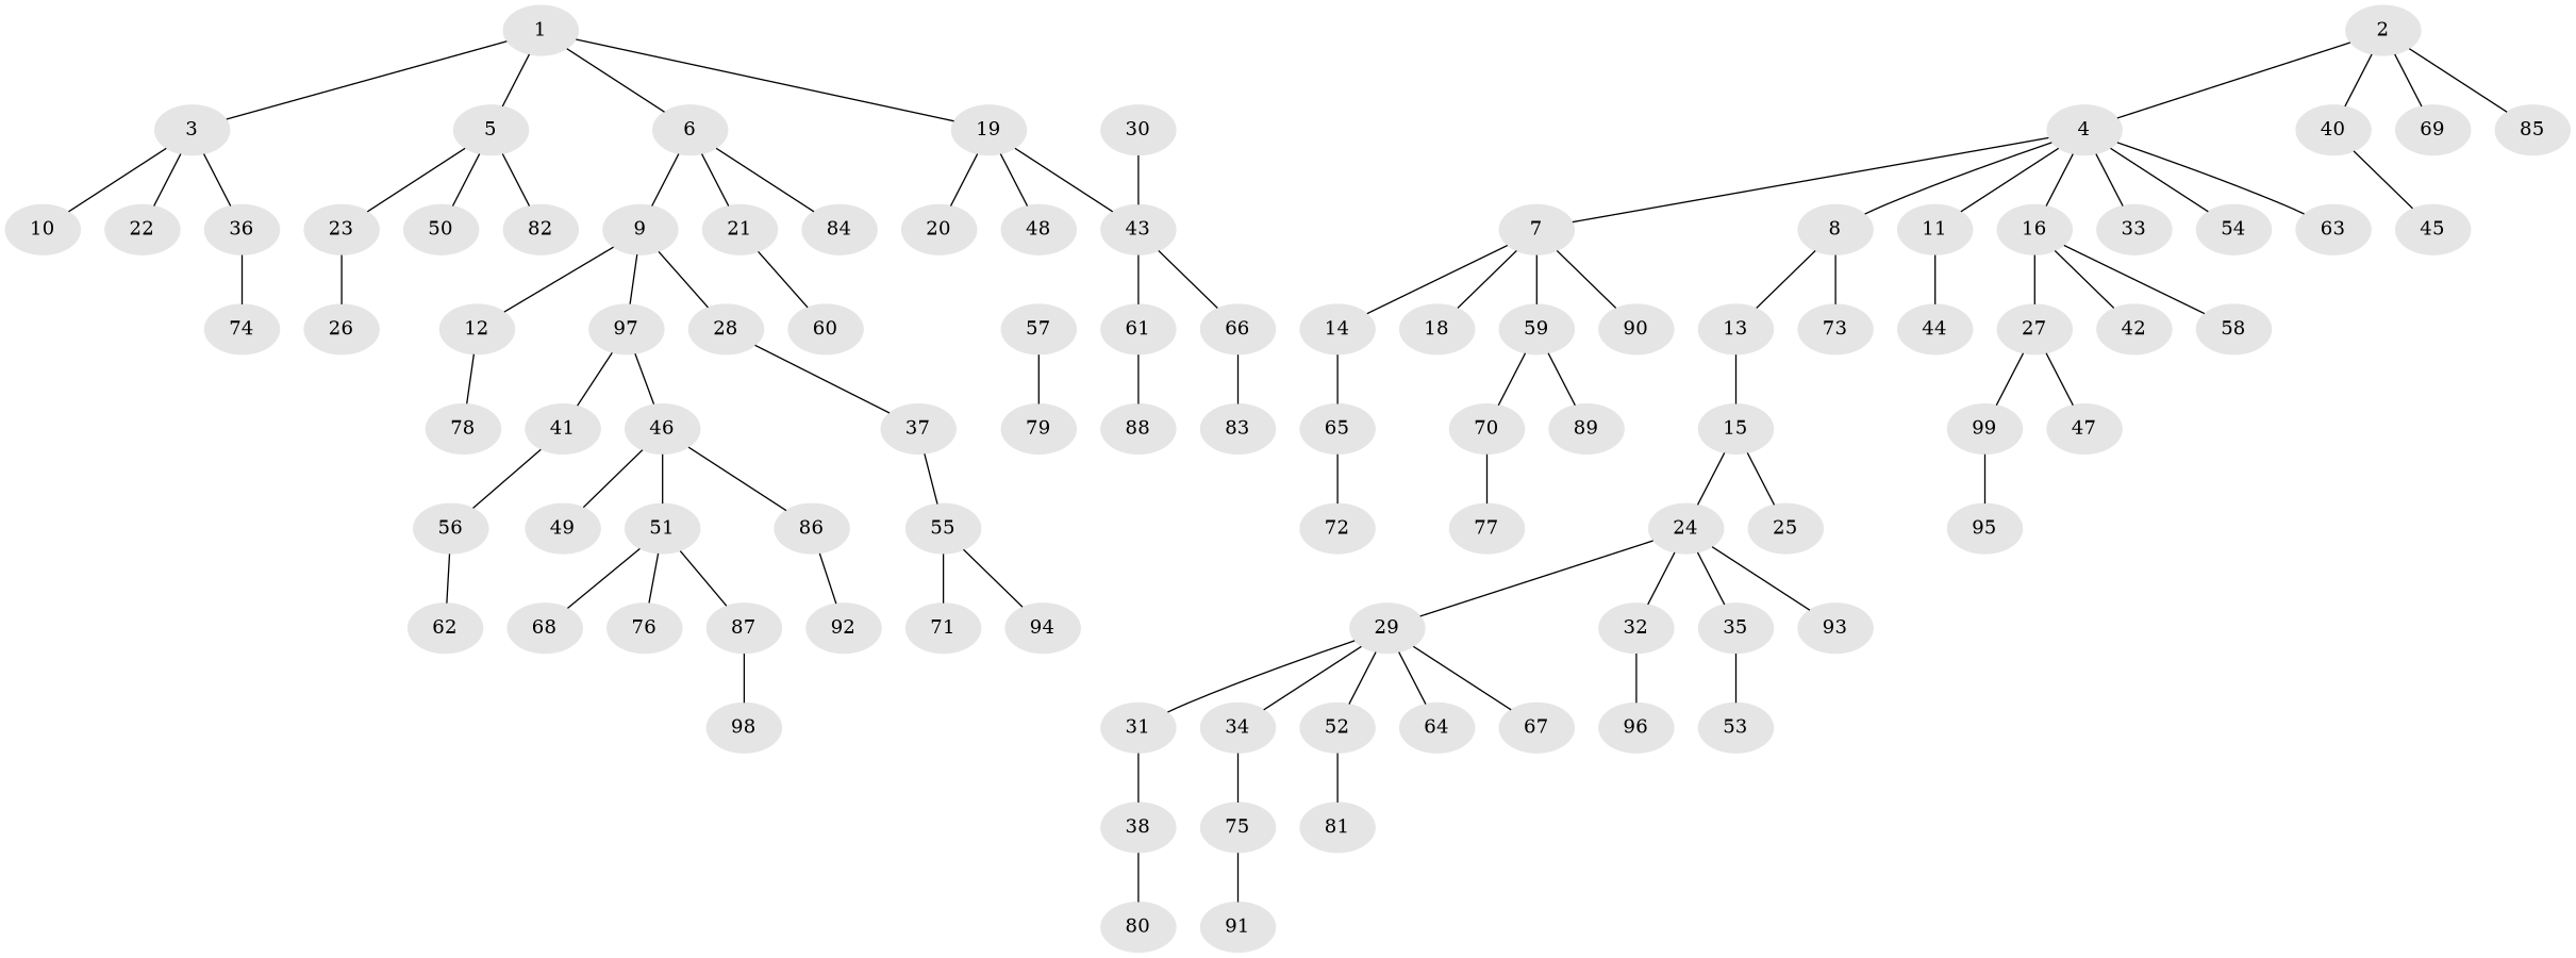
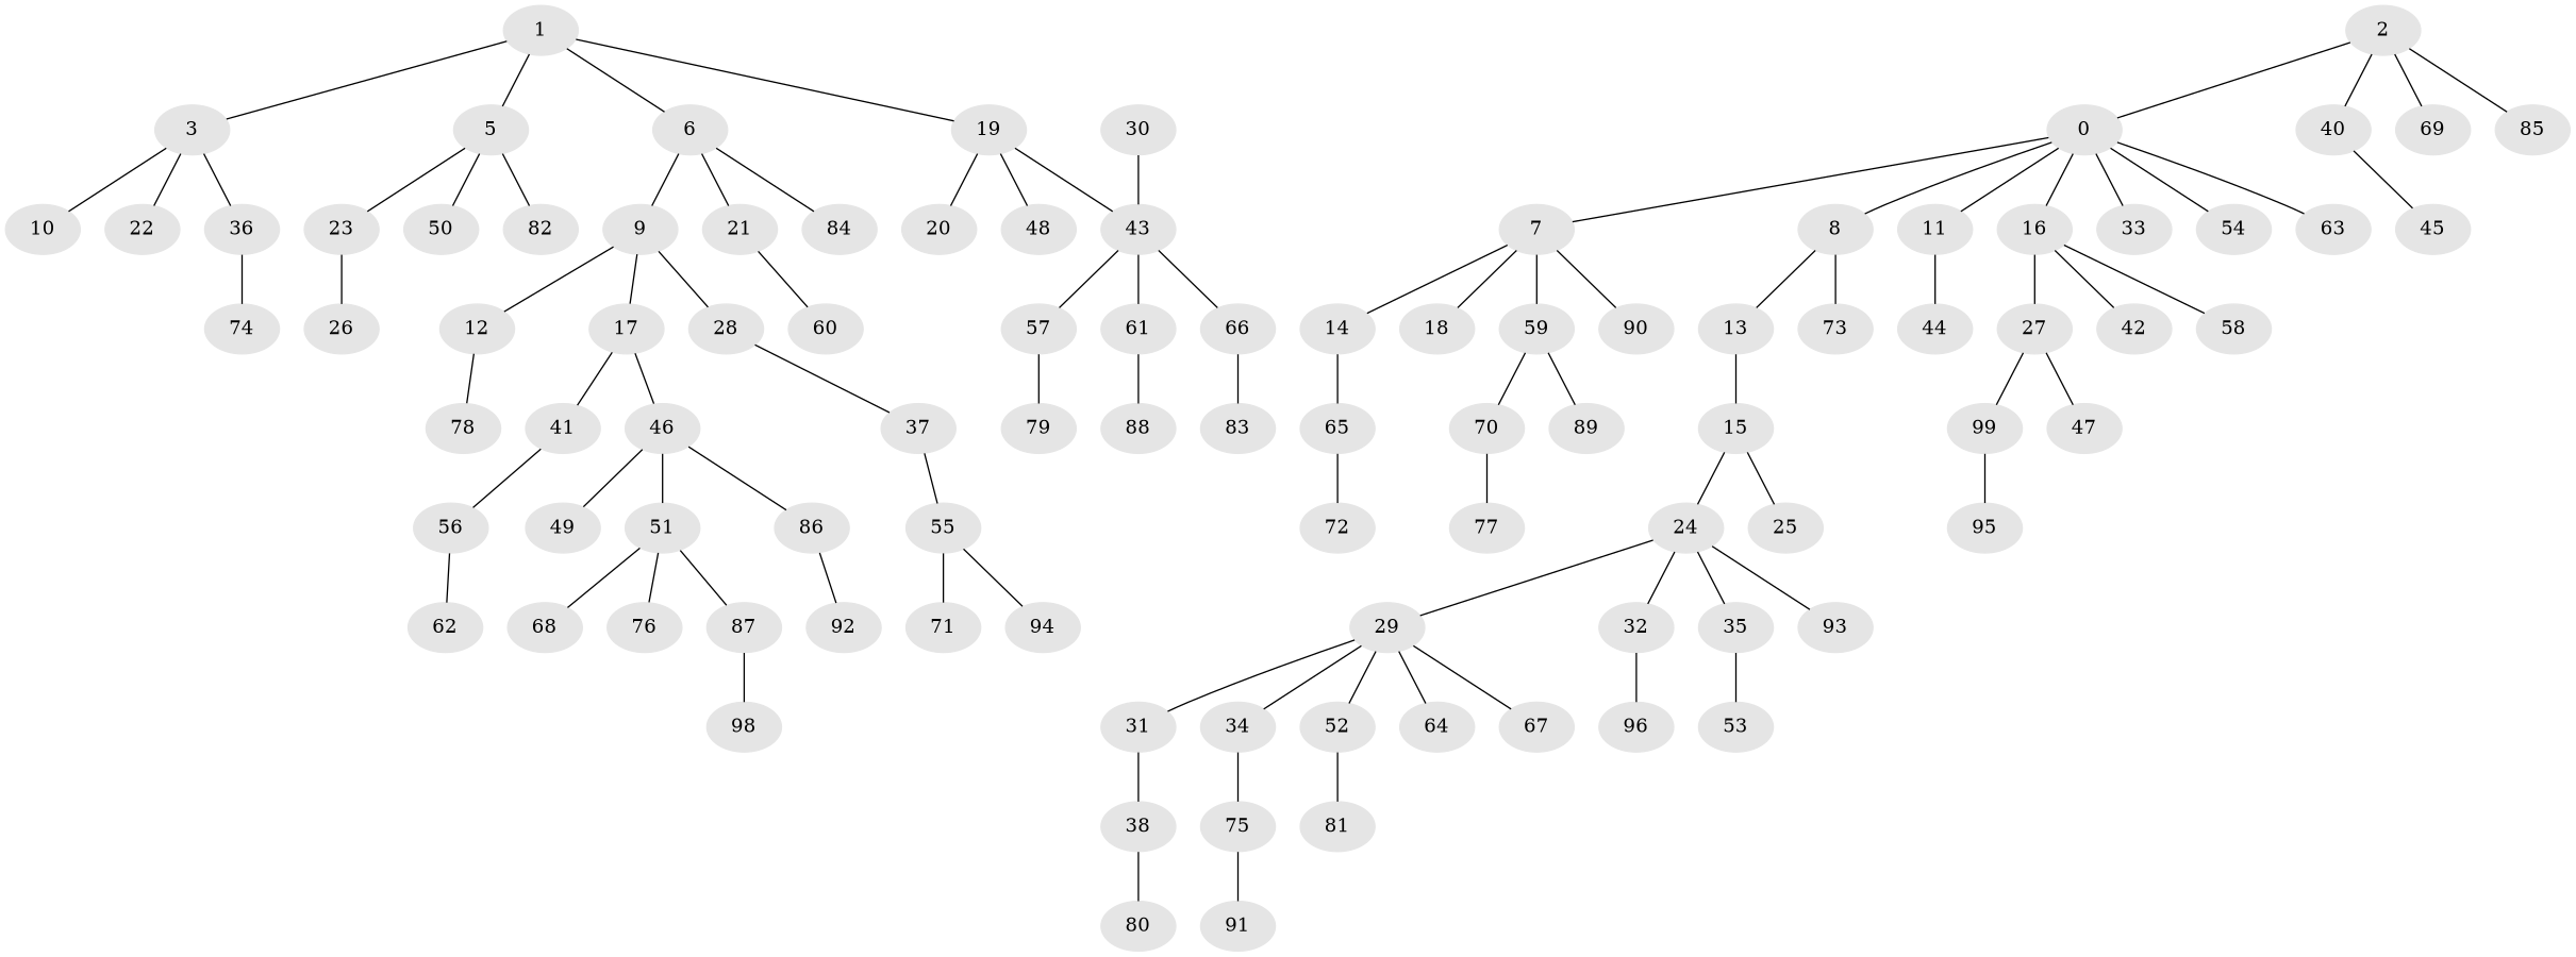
  graph {
    node [color=gray90 style=filled]
    1
    3
    5
    6
    19
    2
-   4
+   4 [label=0]
    40
    69
    85
    10
    22
    36
    23
    50
    82
    9
    21
    84
    20
    48
    43
    7
    8
    11
    16
    33
    54
    63
    45
    74
    14
    18
    59
    90
    13
    73
    44
    27
    42
    58
    26
    12
-   17 [label=97]
+   17
    28
    60
    65
    70
    89
    15
    78
    41
    46
    37
    24
    25
    72
    29
    32
    35
    93
    n62 [label=99]
    47
    56
    49
    51
    86
    30
    31
    34
    52
    64
    67
    96
    53
    95
    55
    38
    75
    81
    57
    61
    66
    80
    91
    71
    94
    62
    79
    88
    83
    68
    76
    87
    92
    98
    77
    1 -- 3
    1 -- 5
    1 -- 6
    1 -- 19
    3 -- 10
    3 -- 22
    3 -- 36
    5 -- 23
    5 -- 50
    5 -- 82
    6 -- 9
    6 -- 21
    6 -- 84
    19 -- 20
    19 -- 48
    19 -- 43
    2 -- 4
    2 -- 40
    2 -- 69
    2 -- 85
    4 -- 7
    4 -- 8
    4 -- 11
    4 -- 16
    4 -- 33
    4 -- 54
    4 -- 63
    40 -- 45
    36 -- 74
    23 -- 26
    9 -- 12
    9 -- 17
    9 -- 28
    21 -- 60
+   43 -- 57
    43 -- 61
    43 -- 66
    7 -- 14
    7 -- 18
    7 -- 59
    7 -- 90
    8 -- 13
    8 -- 73
    11 -- 44
    16 -- 27
    16 -- 42
    16 -- 58
    14 -- 65
    59 -- 70
    59 -- 89
    13 -- 15
    27 -- n62
    27 -- 47
    12 -- 78
    17 -- 41
    17 -- 46
    28 -- 37
    65 -- 72
    70 -- 77
    15 -- 24
    15 -- 25
    41 -- 56
    46 -- 49
    46 -- 51
    46 -- 86
    37 -- 55
    24 -- 29
    24 -- 32
    24 -- 35
    24 -- 93
    29 -- 31
    29 -- 34
    29 -- 52
    29 -- 64
    29 -- 67
    32 -- 96
    35 -- 53
    n62 -- 95
    56 -- 62
    51 -- 68
    51 -- 76
    51 -- 87
    86 -- 92
    30 -- 43
    31 -- 38
    34 -- 75
    52 -- 81
    55 -- 71
    55 -- 94
    38 -- 80
    75 -- 91
    57 -- 79
    61 -- 88
    66 -- 83
    87 -- 98
  }
